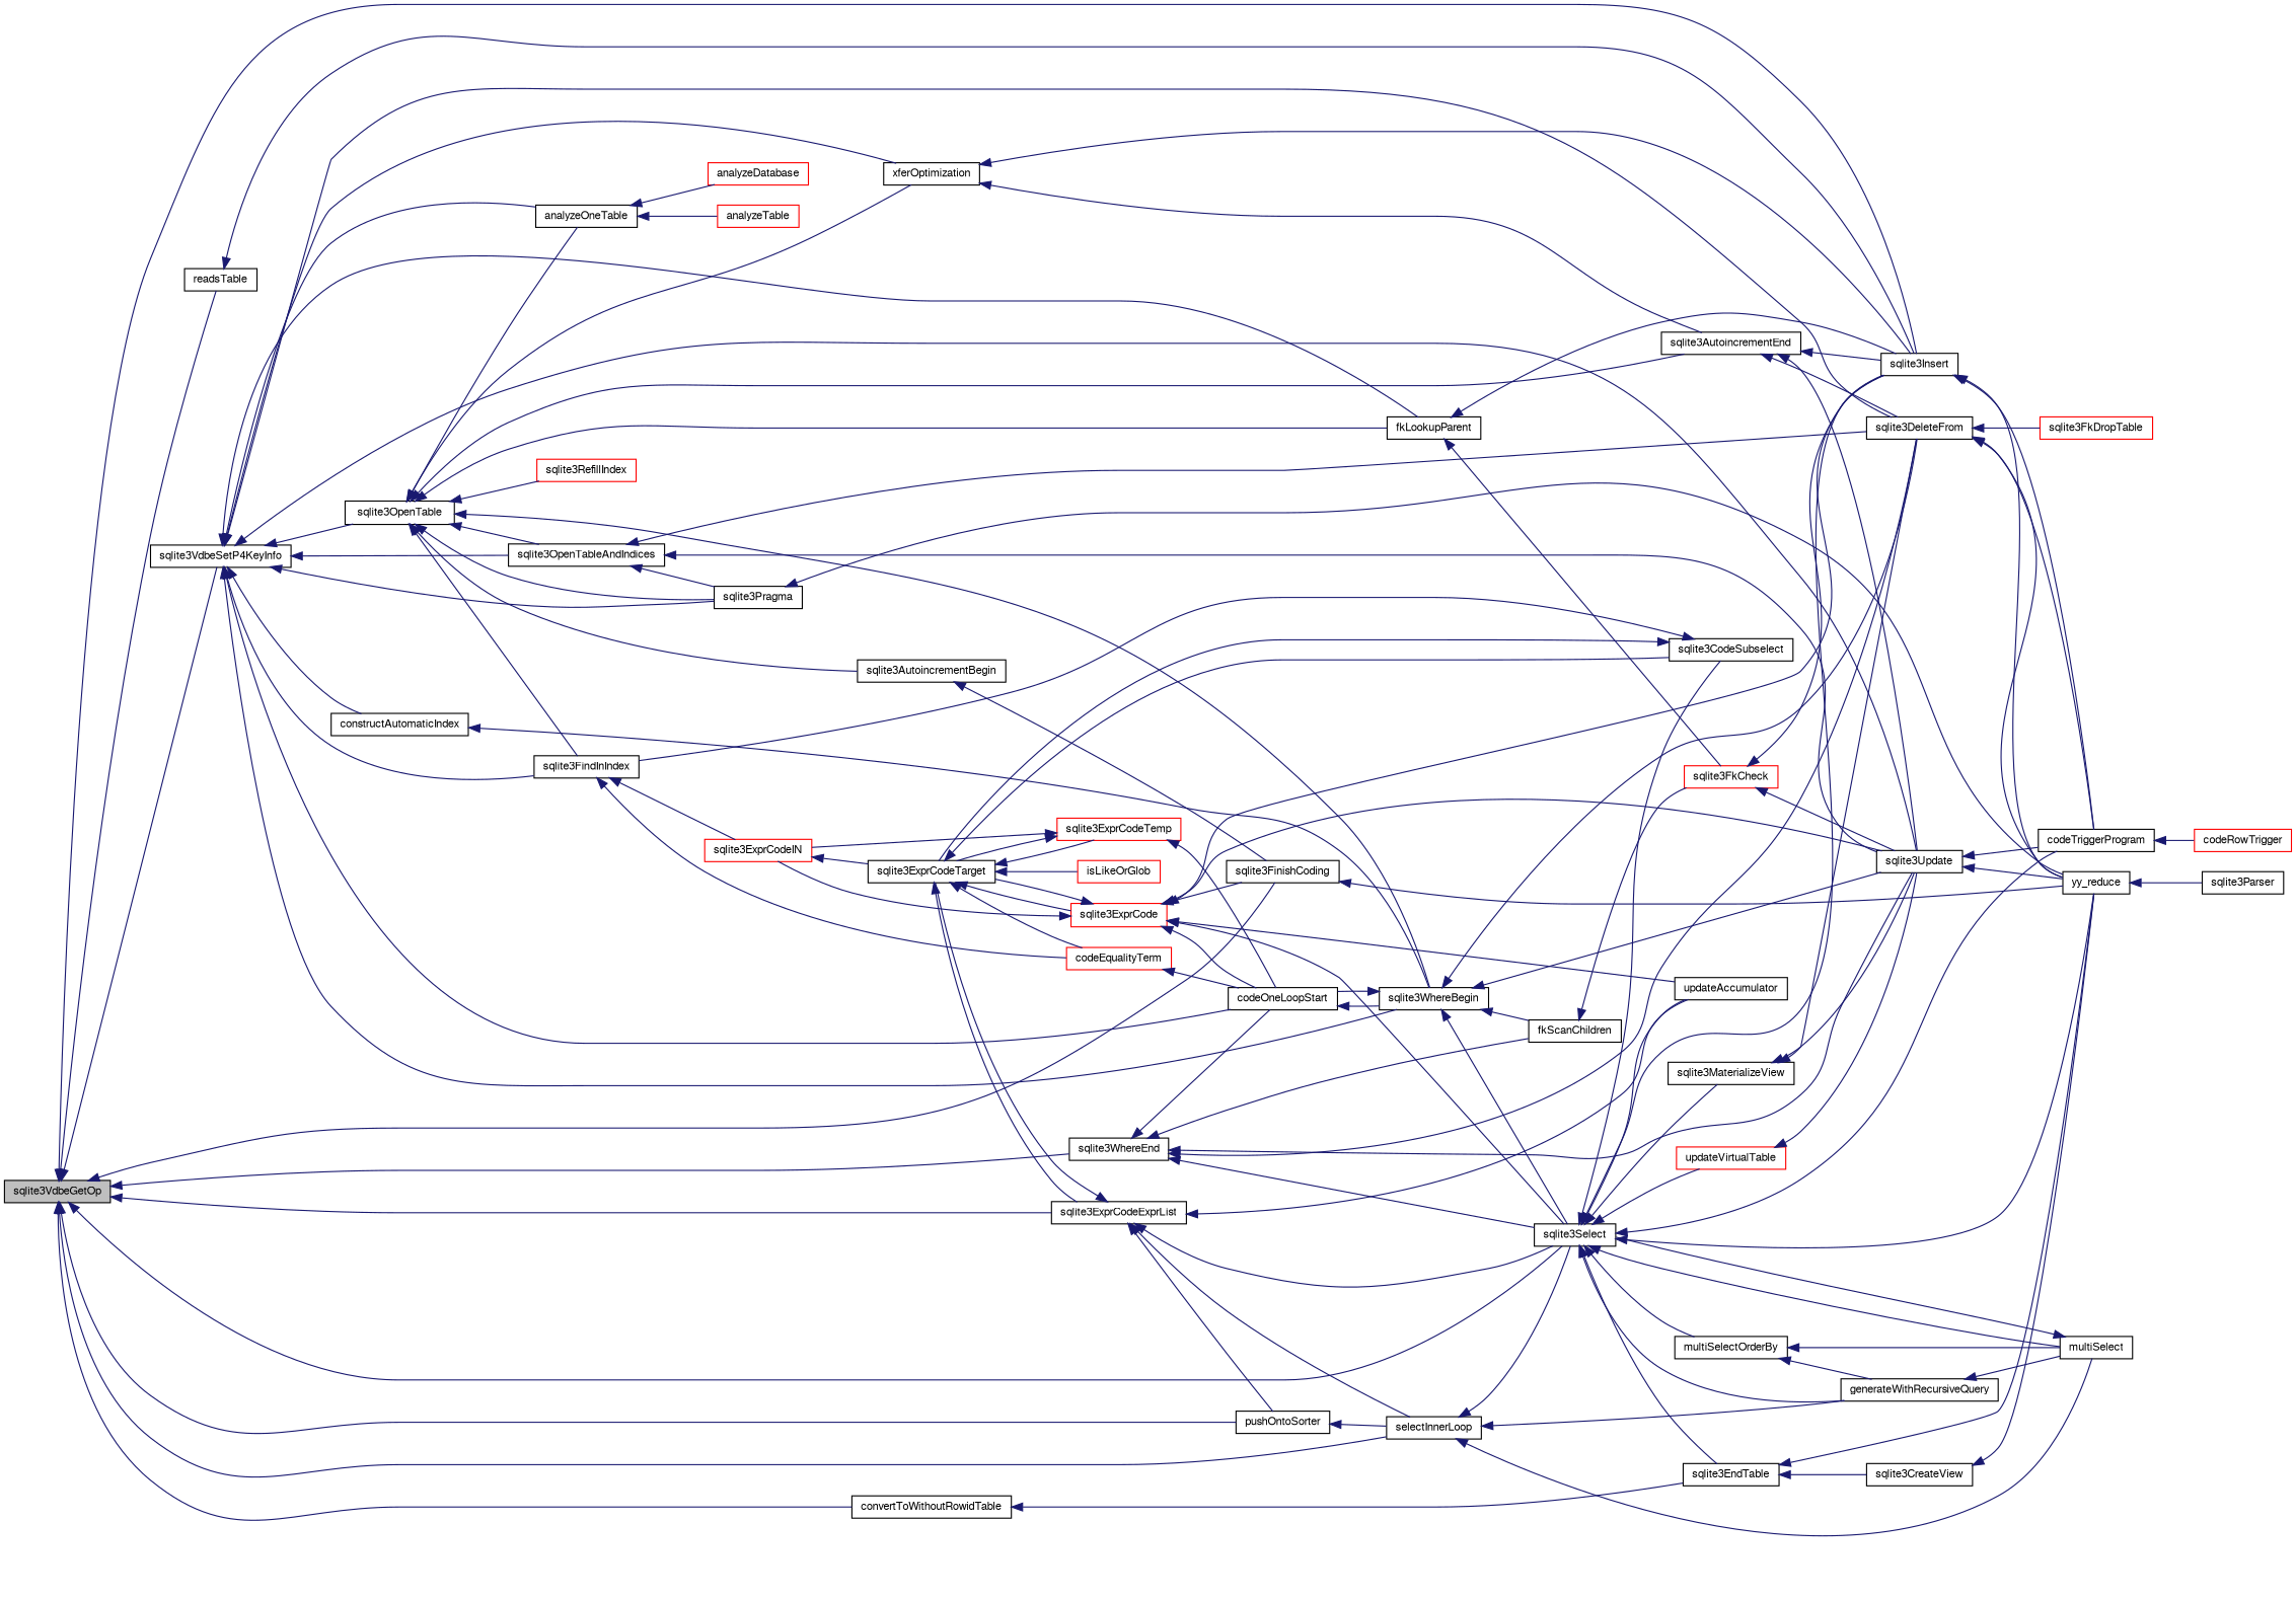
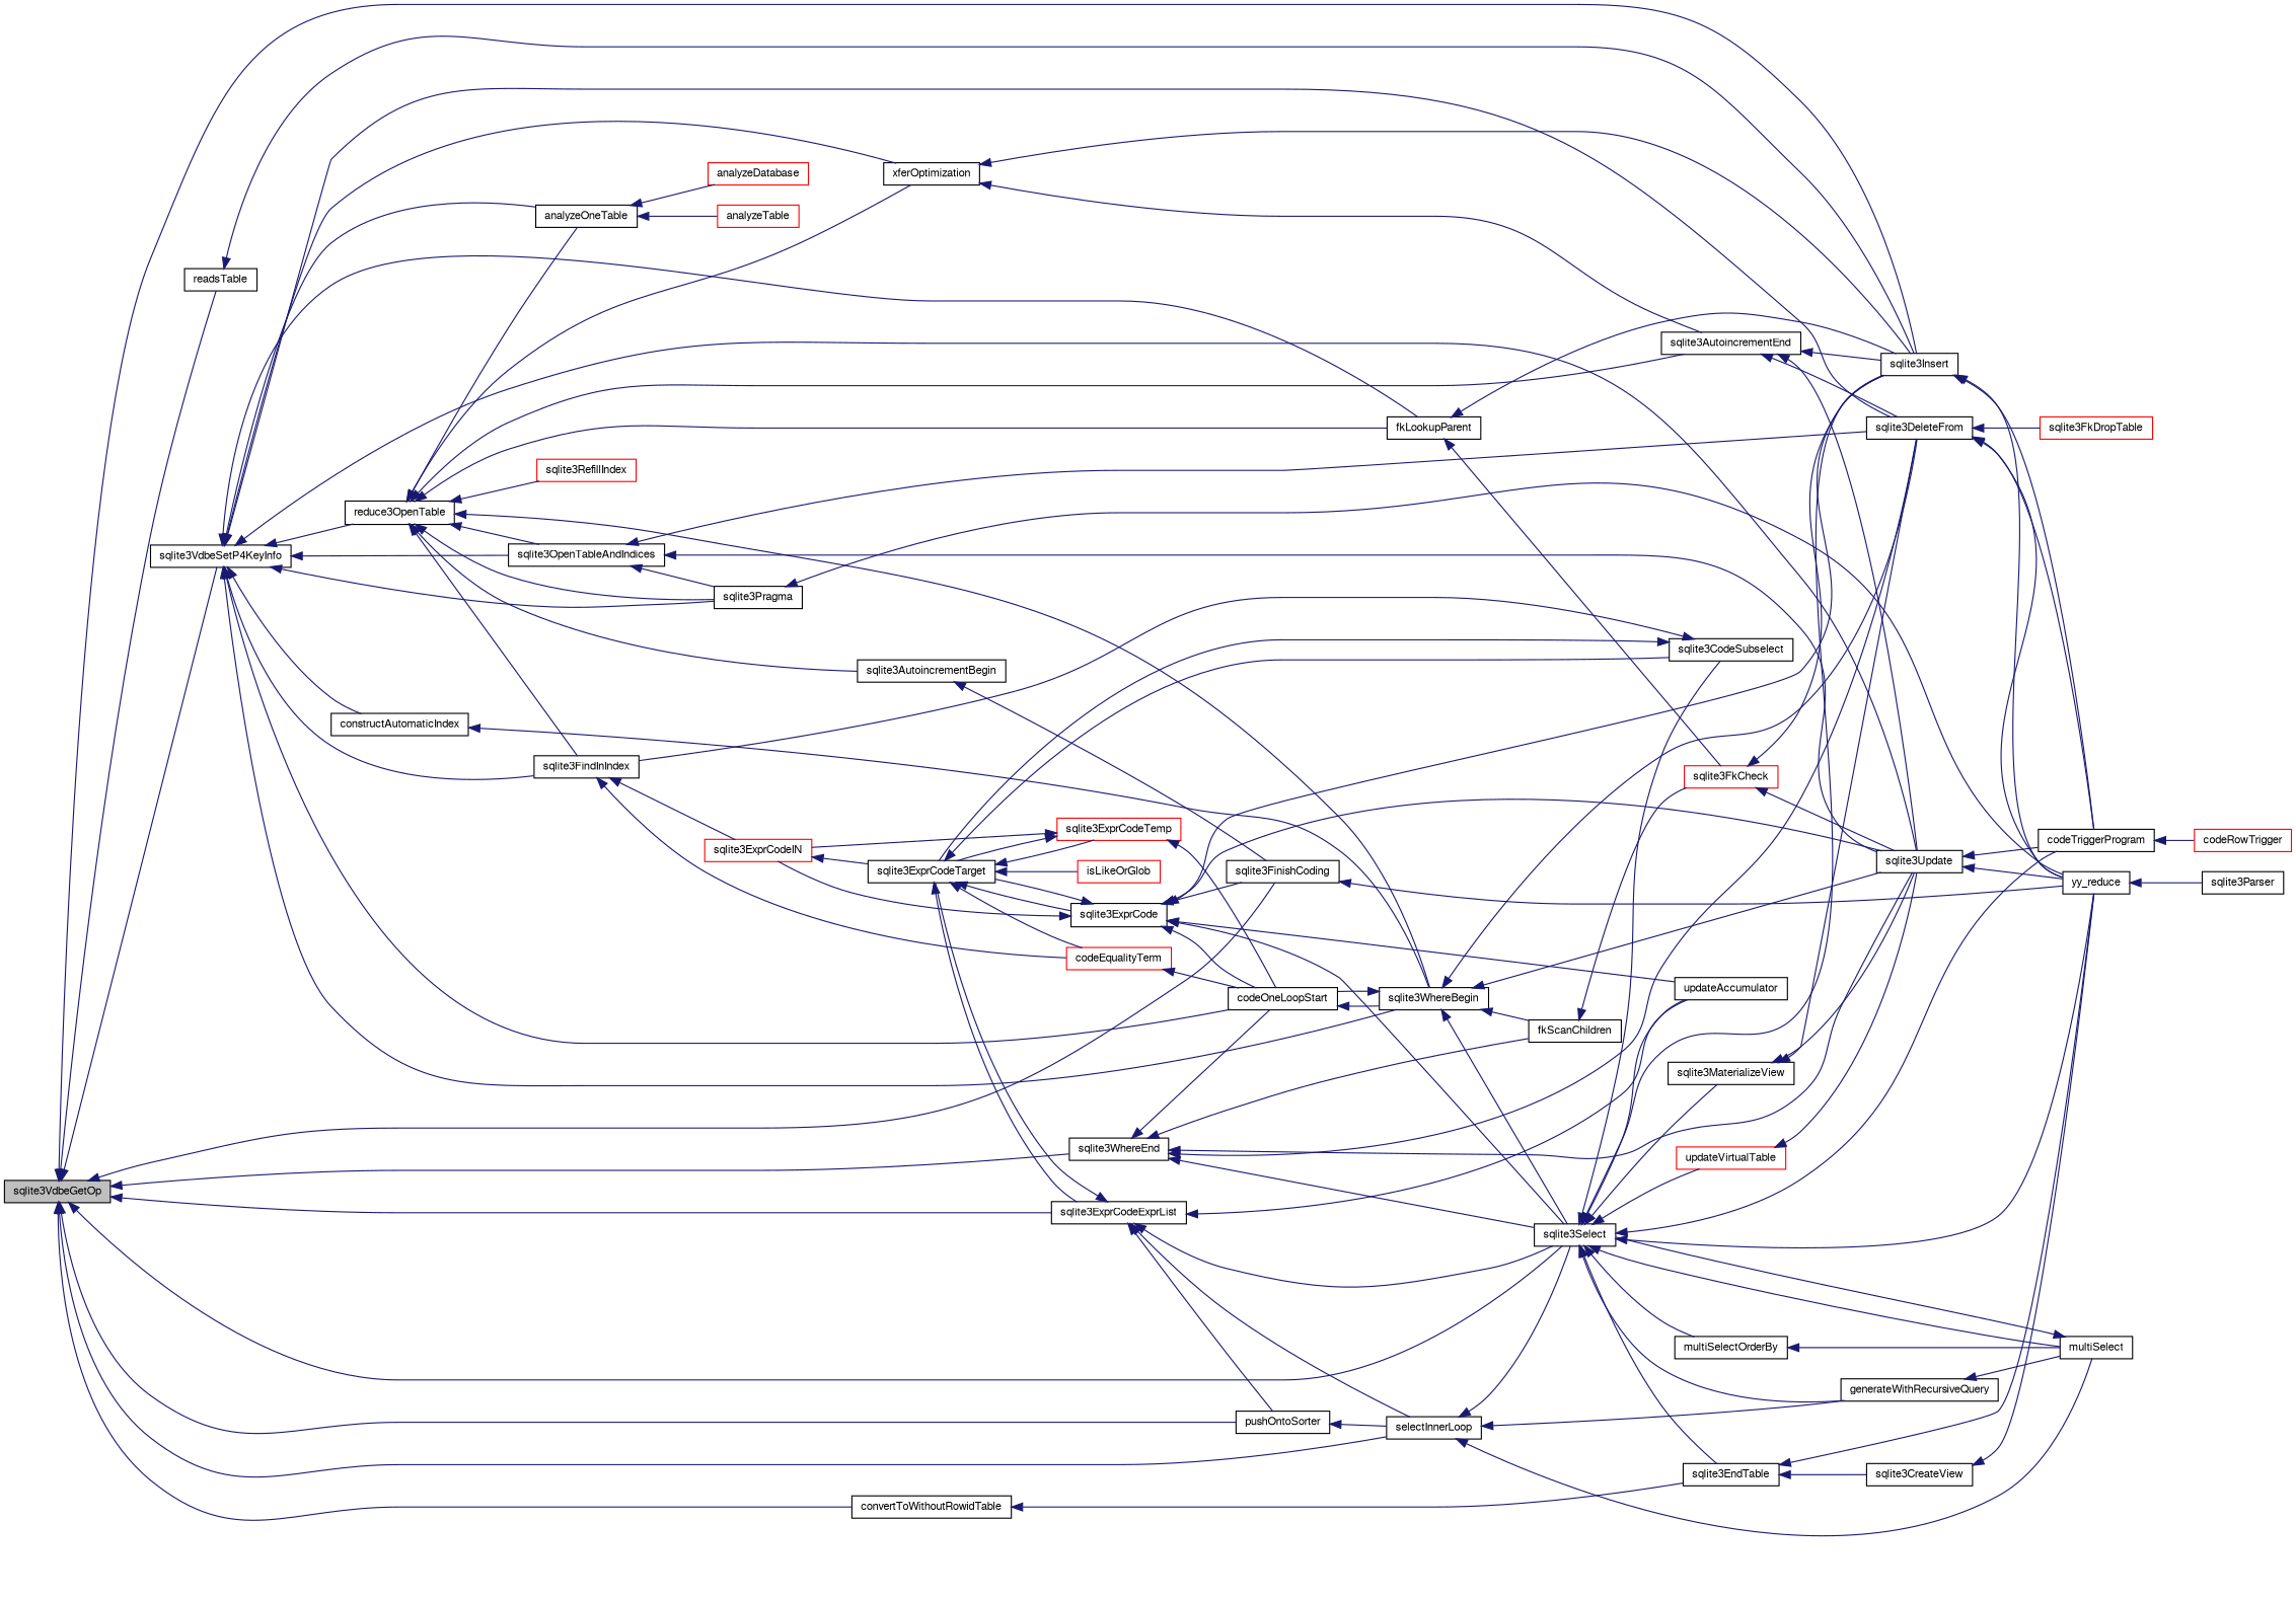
  digraph {
    rankdir=LR
    node [color=black fillcolor=white fontname=FreeSans fontsize=10 shape=record style=filled]
    edge [color=midnightblue dir=back fontname=FreeSans fontsize=10 labelfontname=FreeSans labelfontsize=10 style=solid]
    n1 [fillcolor=grey75 fontcolor=black height=0.2 label=sqlite3VdbeGetOp width=0.4]
    n2 [height=0.2 label=sqlite3VdbeSetP4KeyInfo width=0.4]
    n3 [height=0.2 label=sqlite3Insert width=0.4]
    n4 [height=0.2 label=sqlite3Select width=0.4]
    n5 [height=0.2 label=sqlite3FinishCoding width=0.4]
    n6 [height=0.2 label=sqlite3ExprCodeExprList width=0.4]
    n7 [height=0.2 label=pushOntoSorter width=0.4]
    n8 [height=0.2 label=selectInnerLoop width=0.4]
    n9 [height=0.2 label=convertToWithoutRowidTable width=0.4]
    n10 [height=0.2 label=readsTable width=0.4]
    n11 [height=0.2 label=sqlite3WhereEnd width=0.4]
    n12 [height=0.2 label=sqlite3FindInIndex width=0.4]
    n13 [height=0.2 label=codeOneLoopStart width=0.4]
    n14 [height=0.2 label=sqlite3WhereBegin width=0.4]
    n15 [height=0.2 label=sqlite3DeleteFrom width=0.4]
    n16 [height=0.2 label=sqlite3Update width=0.4]
    n17 [height=0.2 label=analyzeOneTable width=0.4]
    n18 [height=0.2 label=fkLookupParent width=0.4]
-   n19 [height=0.2 label=sqlite3OpenTable width=0.4]
+   n19 [height=0.2 label=reduce3OpenTable width=0.4]
    n20 [height=0.2 label=sqlite3OpenTableAndIndices width=0.4]
    n21 [height=0.2 label=sqlite3Pragma width=0.4]
    n22 [height=0.2 label=xferOptimization width=0.4]
    n23 [height=0.2 label=constructAutomaticIndex width=0.4]
    n24 [height=0.2 label=codeTriggerProgram width=0.4]
    n25 [height=0.2 label=yy_reduce width=0.4]
    n26 [height=0.2 label=sqlite3CodeSubselect width=0.4]
    n27 [height=0.2 label=sqlite3EndTable width=0.4]
    n28 [height=0.2 label=sqlite3MaterializeView width=0.4]
    n29 [height=0.2 label=generateWithRecursiveQuery width=0.4]
    n30 [height=0.2 label=multiSelect width=0.4]
    n31 [height=0.2 label=multiSelectOrderBy width=0.4]
    n32 [color=red height=0.2 label=updateVirtualTable width=0.4]
    n33 [height=0.2 label=updateAccumulator width=0.4]
    n34 [height=0.2 label=sqlite3ExprCodeTarget width=0.4]
    n35 [height=0.2 label=fkScanChildren width=0.4]
    n36 [color=red height=0.2 label=sqlite3ExprCodeIN width=0.4]
    n37 [color=red height=0.2 label=codeEqualityTerm width=0.4]
    n38 [color=red height=0.2 label=sqlite3FkDropTable width=0.4]
    n39 [color=red height=0.2 label=analyzeDatabase width=0.4]
    n40 [color=red height=0.2 label=analyzeTable width=0.4]
    n41 [color=red height=0.2 label=sqlite3FkCheck width=0.4]
    n42 [color=red height=0.2 label=sqlite3RefillIndex width=0.4]
    n43 [height=0.2 label=sqlite3AutoincrementBegin width=0.4]
    n44 [height=0.2 label=sqlite3AutoincrementEnd width=0.4]
    n45 [color=red height=0.2 label=sqlite3ExprCodeTemp width=0.4]
-   n46 [color=red height=0.2 label=sqlite3ExprCode width=0.4]
+   n46 [height=0.2 label=sqlite3ExprCode width=0.4]
    n47 [color=red height=0.2 label=isLikeOrGlob width=0.4]
    n48 [color=red height=0.2 label=codeRowTrigger width=0.4]
    n49 [height=0.2 label=sqlite3Parser width=0.4]
    n50 [height=0.2 label=sqlite3CreateView width=0.4]
    n1 -> n2
    n1 -> n3
    n1 -> n4
    n1 -> n5
    n1 -> n6
    n1 -> n7
    n1 -> n8
    n1 -> n9
    n1 -> n10
    n1 -> n11
    n2 -> n12
    n2 -> n13
    n2 -> n14
    n2 -> n15
    n2 -> n16
    n2 -> n17
    n2 -> n18
    n2 -> n19
    n2 -> n20
    n2 -> n21
    n2 -> n22
    n2 -> n23
    n3 -> n24
    n3 -> n25
    n4 -> n3
    n4 -> n24
    n4 -> n25
    n4 -> n26
    n4 -> n27
    n4 -> n28
    n4 -> n29
    n4 -> n30
    n4 -> n31
    n4 -> n32
    n4 -> n33
    n5 -> n25
    n6 -> n4
    n6 -> n7
    n6 -> n8
    n6 -> n33
    n6 -> n34
    n7 -> n8
    n8 -> n4
    n8 -> n29
    n8 -> n30
    n9 -> n27
    n10 -> n3
    n11 -> n4
    n11 -> n13
    n11 -> n15
    n11 -> n16
    n11 -> n35
    n12 -> n36
    n12 -> n37
    n13 -> n14
    n14 -> n4
    n14 -> n13
    n14 -> n15
    n14 -> n16
    n14 -> n35
    n15 -> n24
    n15 -> n25
    n15 -> n38
    n16 -> n24
    n16 -> n25
    n17 -> n39
    n17 -> n40
    n18 -> n3
    n18 -> n41
    n19 -> n12
    n19 -> n14
    n19 -> n17
    n19 -> n18
    n19 -> n20
    n19 -> n21
    n19 -> n22
    n19 -> n42
    n19 -> n43
    n19 -> n44
    n20 -> n15
    n20 -> n16
    n20 -> n21
    n21 -> n25
    n22 -> n3
    n22 -> n44
    n23 -> n14
    n24 -> n48
    n25 -> n49
    n26 -> n12
    n26 -> n34
    n27 -> n25
    n27 -> n50
    n28 -> n15
    n28 -> n16
    n29 -> n30
    n30 -> n4
-   n31 -> n29
    n31 -> n30
    n32 -> n16
    n34 -> n6
    n34 -> n26
    n34 -> n37
    n34 -> n45
    n34 -> n46
    n34 -> n47
    n35 -> n41
    n36 -> n34
    n37 -> n13
    n41 -> n3
    n41 -> n16
    n43 -> n5
    n44 -> n3
    n44 -> n15
    n44 -> n16
    n45 -> n13
    n45 -> n34
    n45 -> n36
    n46 -> n3
    n46 -> n4
    n46 -> n5
    n46 -> n13
    n46 -> n16
    n46 -> n33
    n46 -> n34
    n46 -> n36
    n50 -> n25
  }
